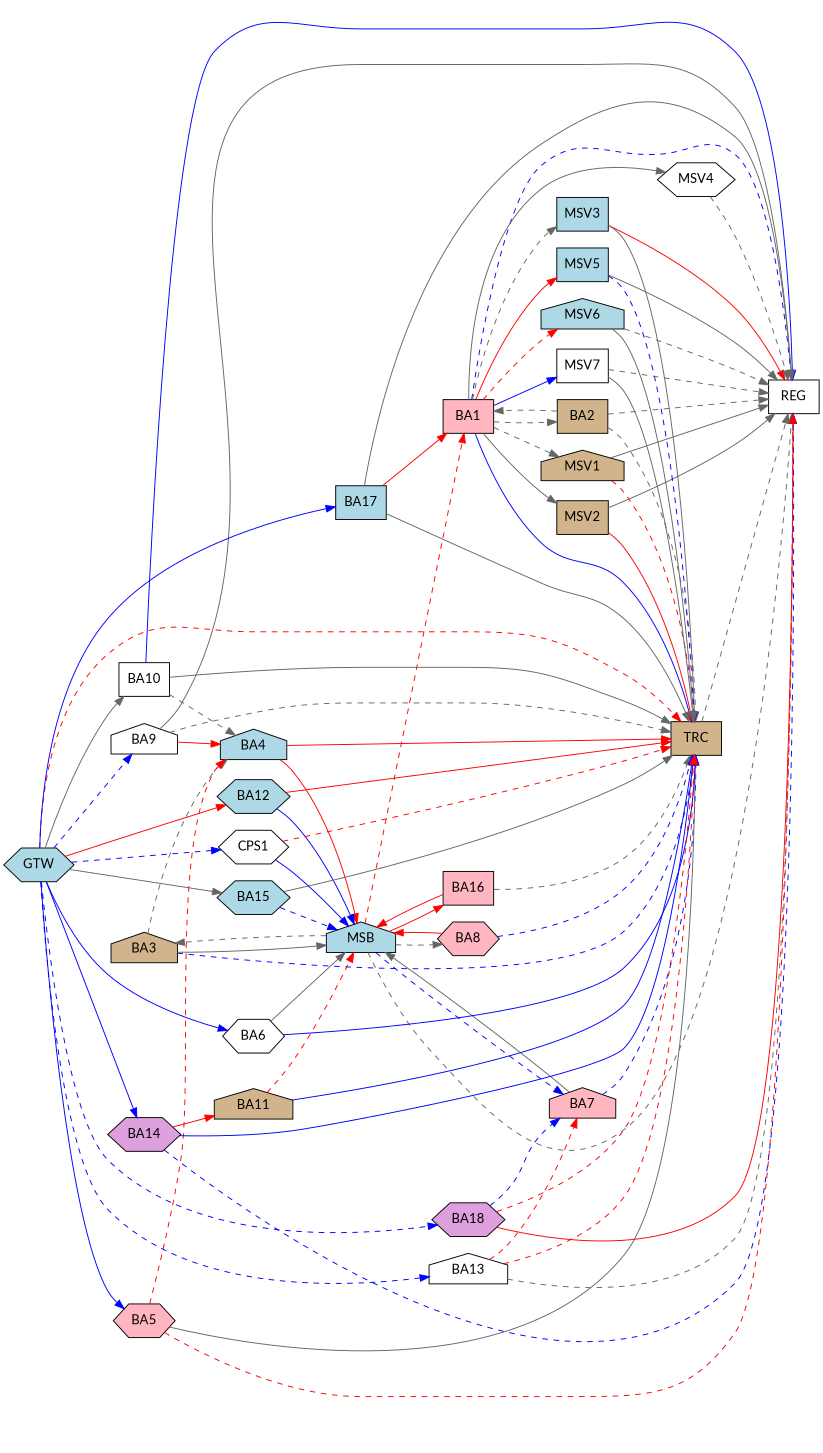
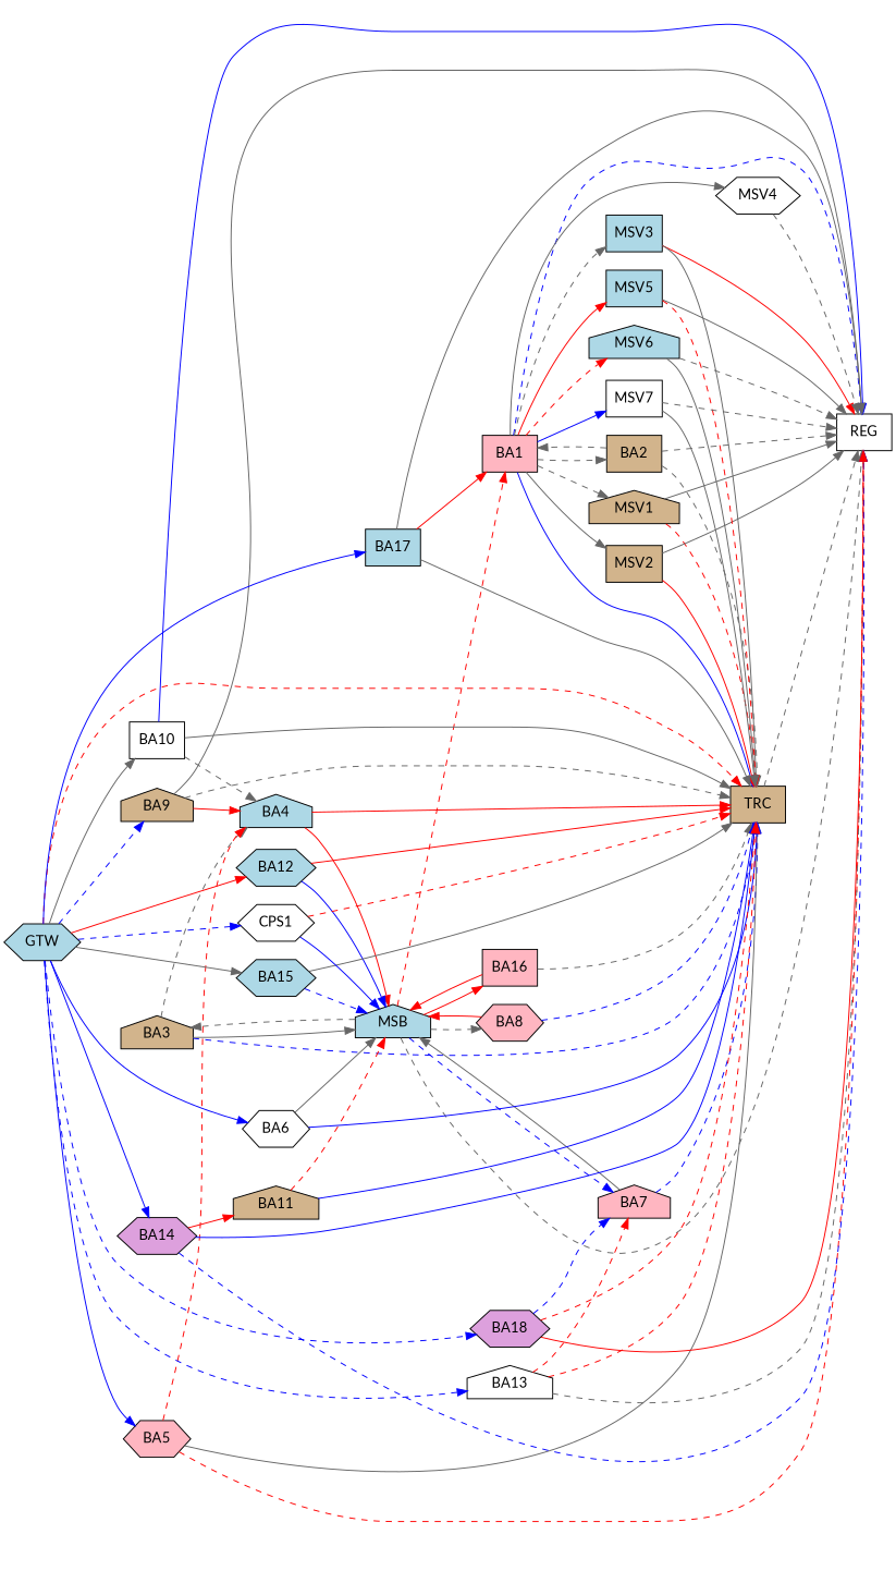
  strict digraph {
    fontname=Lato
    rankdir=LR
    node [fillcolor=lightblue fontname=Lato shape=box style=filled]
    edge [color=gray40 fontname=Lato style=solid]
    n1 [fillcolor=lightpink label=BA1]
    n2 [fillcolor=tan label=BA2]
    n3 [fillcolor=white label=REG]
    n4 [fillcolor=tan label=TRC]
    n5 [fillcolor=tan label=MSV1 shape=house]
    n6 [fillcolor=tan label=MSV2]
    n7 [label=MSV3]
    n8 [fillcolor=white label=MSV4 shape=hexagon]
    n9 [label=MSV5]
    n10 [label=MSV6 shape=house]
    n11 [fillcolor=white label=MSV7]
    n12 [fillcolor=tan label=BA3 shape=house]
    n13 [label=MSB shape=house]
    n14 [label=BA4 shape=house]
    n15 [fillcolor=lightpink label=BA7 shape=house]
    n16 [fillcolor=lightpink label=BA8 shape=hexagon]
    n17 [fillcolor=lightpink label=BA16]
    n18 [fillcolor=lightpink label=BA5 shape=hexagon]
    n19 [fillcolor=white label=BA6 shape=hexagon]
-   n20 [fillcolor=white label=BA9 shape=house]
+   n20 [fillcolor=tan label=BA9 shape=house]
    n21 [fillcolor=white label=BA10]
    n22 [fillcolor=tan label=BA11 shape=house]
    n23 [label=BA12 shape=hexagon]
    n24 [fillcolor=white label=BA13 shape=house]
    n25 [fillcolor=plum label=BA14 shape=hexagon]
    n26 [label=BA15 shape=hexagon]
    n27 [label=BA17]
    n28 [fillcolor=plum label=BA18 shape=hexagon]
    n29 [fillcolor=white label=CPS1 shape=hexagon]
    n30 [label=GTW shape=hexagon]
    n1 -> n2 [style=dashed]
    n1 -> n3 [color=blue style=dashed]
    n1 -> n4 [color=blue]
    n1 -> n5 [style=dashed]
    n1 -> n6
    n1 -> n7 [style=dashed]
    n1 -> n8
    n1 -> n9 [color=red]
    n1 -> n10 [color=red style=dashed]
    n1 -> n11 [color=blue]
    n2 -> n1 [style=dashed]
    n2 -> n3 [style=dashed]
    n2 -> n4 [style=dashed]
    n4 -> n3 [style=dashed]
    n5 -> n3
    n5 -> n4 [color=red style=dashed]
    n6 -> n3
    n6 -> n4 [color=red]
    n7 -> n3 [color=red]
    n7 -> n4
    n8 -> n3 [style=dashed]
    n9 -> n3
-   n9 -> n4 [color=blue style=dashed]
+   n9 -> n4 [color=red style=dashed]
    n10 -> n3 [style=dashed]
    n10 -> n4
    n11 -> n3 [style=dashed]
    n11 -> n4
    n12 -> n4 [color=blue style=dashed]
    n12 -> n13
    n12 -> n14 [style=dashed]
    n13 -> n1 [color=red style=dashed]
    n13 -> n3 [style=dashed]
    n13 -> n12 [style=dashed]
    n13 -> n15 [color=blue style=dashed]
    n13 -> n16 [style=dashed]
    n13 -> n17 [color=red]
    n14 -> n4 [color=red]
    n14 -> n13 [color=red]
    n15 -> n4 [color=blue style=dashed]
    n15 -> n13
    n16 -> n4 [color=blue style=dashed]
    n16 -> n13 [color=red]
    n17 -> n4 [style=dashed]
    n17 -> n13 [color=red]
    n18 -> n3 [color=red style=dashed]
    n18 -> n4
    n18 -> n14 [color=red style=dashed]
    n19 -> n4 [color=blue]
    n19 -> n13
    n20 -> n3
    n20 -> n4 [style=dashed]
    n20 -> n14 [color=red]
    n21 -> n3 [color=blue]
    n21 -> n4
    n21 -> n14 [style=dashed]
    n22 -> n4 [color=blue]
    n22 -> n13 [color=red style=dashed]
    n23 -> n4 [color=red]
    n23 -> n13 [color=blue]
    n24 -> n3 [style=dashed]
    n24 -> n4 [color=red style=dashed]
    n24 -> n15 [color=red style=dashed]
    n25 -> n3 [color=blue style=dashed]
    n25 -> n4 [color=blue]
    n25 -> n22 [color=red]
    n26 -> n4
    n26 -> n13 [color=blue style=dashed]
    n27 -> n1 [color=red]
    n27 -> n3
    n27 -> n4
    n28 -> n3 [color=red]
    n28 -> n4 [color=red style=dashed]
    n28 -> n15 [color=blue style=dashed]
    n29 -> n4 [color=red style=dashed]
    n29 -> n13 [color=blue]
    n30 -> n4 [color=red style=dashed]
    n30 -> n18 [color=blue]
    n30 -> n19 [color=blue]
    n30 -> n20 [color=blue style=dashed]
    n30 -> n21
    n30 -> n23 [color=red]
    n30 -> n24 [color=blue style=dashed]
    n30 -> n25 [color=blue]
    n30 -> n26
    n30 -> n27 [color=blue]
    n30 -> n28 [color=blue style=dashed]
    n30 -> n29 [color=blue style=dashed]
  }
